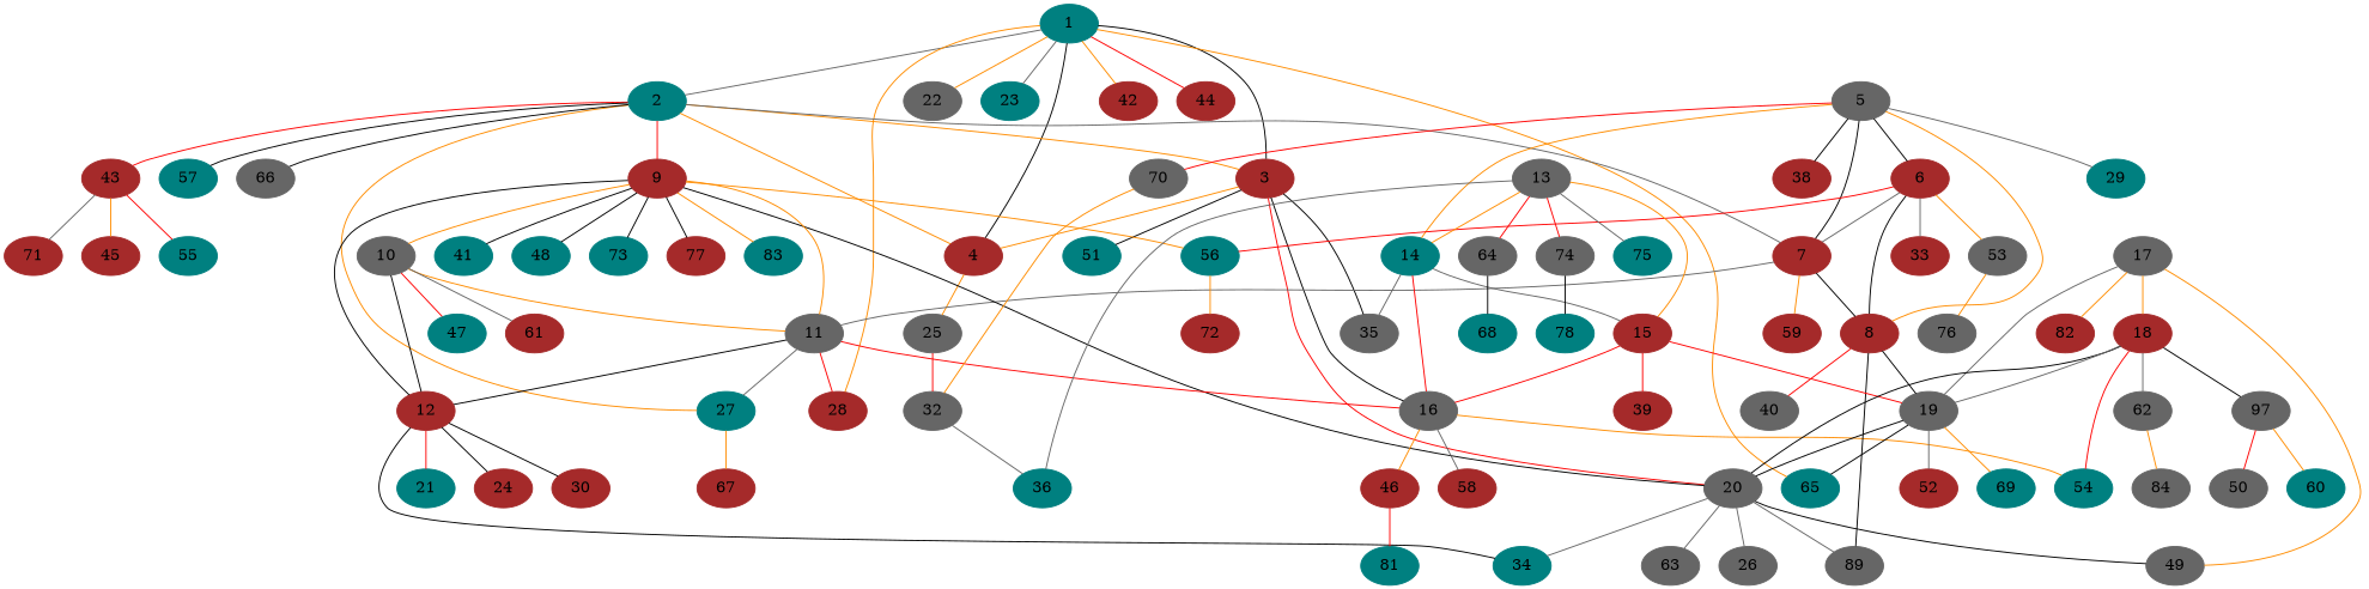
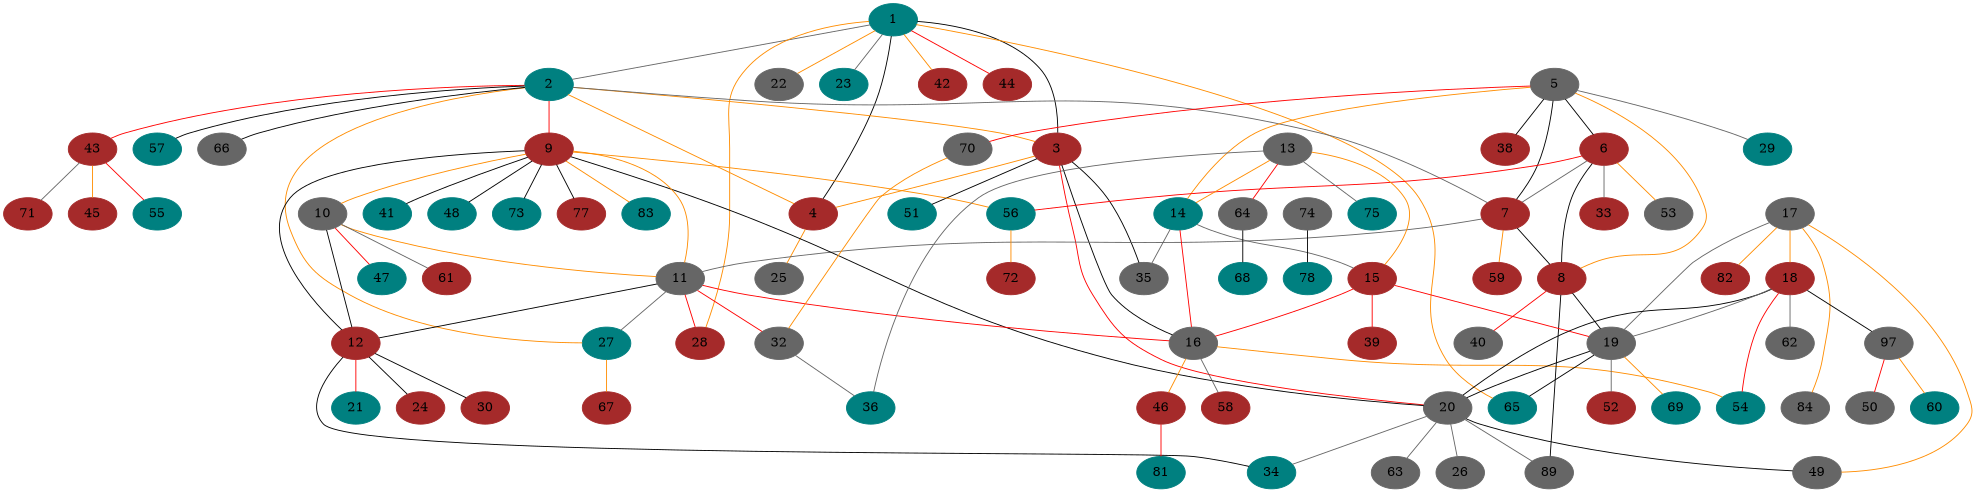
  graph {
    node [color=brown style=filled]
    edge [color=darkorange]
    1 [color=teal]
    2 [color=teal]
    3
    4
    22 [color=gray40]
    23 [color=teal]
    28
    42
    44
    65 [color=teal]
    7
    9
    27 [color=teal]
    43
    57 [color=teal]
    66 [color=gray40]
    16 [color=gray40]
    20 [color=gray40]
    35 [color=gray40]
    51 [color=teal]
    25 [color=gray40]
    8
    11 [color=gray40]
    59
    56 [color=teal]
    10 [color=gray40]
    12
    41 [color=teal]
    48 [color=teal]
    73 [color=teal]
    77
    83 [color=teal]
    67
    45
    55 [color=teal]
    71
    46
    54 [color=teal]
    58
    n40 [color=gray40 label=89]
    34 [color=teal]
    26 [color=gray40]
    49 [color=gray40]
    63 [color=gray40]
    5 [color=gray40]
    6
    14 [color=teal]
    29 [color=teal]
    38
    70 [color=gray40]
    33
    53 [color=gray40]
    19 [color=gray40]
    40 [color=gray40]
    15
    32 [color=gray40]
    36 [color=teal]
-   76 [color=gray40]
    72
    52
    69 [color=teal]
    47 [color=teal]
    61
    21 [color=teal]
    24
    30
    13 [color=gray40]
    64 [color=gray40]
    74 [color=gray40]
    75 [color=teal]
    39
    68 [color=teal]
    78 [color=teal]
    81 [color=teal]
    17 [color=gray40]
    18
    n77 [color=gray40 label=84]
    82
    n79 [color=gray40 label=97]
    62 [color=gray40]
    50 [color=gray40]
    60 [color=teal]
    1 -- 2 [color=gray40]
    1 -- 3 [color=black]
    1 -- 4 [color=black]
    1 -- 22
    1 -- 23 [color=gray40]
    1 -- 28
    1 -- 42
    1 -- 44 [color=red]
    1 -- 65
    2 -- 3
    2 -- 4
    2 -- 7 [color=gray40]
    2 -- 9 [color=red]
    2 -- 27
    2 -- 43 [color=red]
    2 -- 57 [color=black]
    2 -- 66 [color=black]
    3 -- 4
    3 -- 16 [color=black]
    3 -- 20 [color=red]
    3 -- 35 [color=black]
    3 -- 51 [color=black]
    4 -- 25
    7 -- 8 [color=black]
    7 -- 11 [color=gray40]
    7 -- 59
    9 -- 20 [color=black]
    9 -- 11
    9 -- 56
    9 -- 10
    9 -- 12 [color=black]
    9 -- 41 [color=black]
    9 -- 48 [color=black]
    9 -- 73 [color=black]
    9 -- 77 [color=black]
    9 -- 83
    27 -- 67
    43 -- 45
    43 -- 55 [color=red]
    43 -- 71 [color=gray40]
    16 -- 46
    16 -- 54
    16 -- 58 [color=gray40]
    20 -- n40 [color=gray40]
    20 -- 34 [color=gray40]
    20 -- 26 [color=gray40]
    20 -- 49 [color=black]
    20 -- 63 [color=gray40]
    8 -- n40 [color=black]
    8 -- 19 [color=black]
    8 -- 40 [color=red]
    11 -- 28 [color=red]
    11 -- 27 [color=gray40]
    11 -- 16 [color=red]
    11 -- 12 [color=black]
-   25 -- 32 [color=red]
+   11 -- 32 [color=red]
    56 -- 72
    10 -- 11
    10 -- 12 [color=black]
    10 -- 47 [color=red]
    10 -- 61 [color=gray40]
    12 -- 34 [color=black]
    12 -- 21 [color=red]
    12 -- 24 [color=black]
    12 -- 30 [color=black]
    46 -- 81 [color=red]
    5 -- 7 [color=black]
    5 -- 8
    5 -- 6 [color=black]
    5 -- 14
    5 -- 29 [color=gray40]
    5 -- 38 [color=black]
    5 -- 70 [color=red]
    6 -- 7 [color=gray40]
    6 -- 8 [color=black]
    6 -- 56 [color=red]
    6 -- 33 [color=gray40]
    6 -- 53
    14 -- 16 [color=red]
    14 -- 35 [color=gray40]
    14 -- 15 [color=gray40]
    70 -- 32
-   53 -- 76
    19 -- 65 [color=black]
    19 -- 20 [color=black]
    19 -- 52 [color=gray40]
    19 -- 69
    15 -- 16 [color=red]
    15 -- 19 [color=red]
    15 -- 39 [color=red]
    32 -- 36 [color=gray40]
    13 -- 14
    13 -- 15
    13 -- 36 [color=gray40]
    13 -- 64 [color=red]
-   13 -- 74 [color=red]
    13 -- 75 [color=gray40]
    64 -- 68 [color=black]
    74 -- 78 [color=black]
    17 -- 49
    17 -- 19 [color=gray40]
    17 -- 18
-   62 -- n77
+   17 -- n77
    17 -- 82
    18 -- 20 [color=black]
    18 -- 54 [color=red]
    18 -- 19 [color=gray40]
    18 -- n79 [color=black]
    18 -- 62 [color=gray40]
    n79 -- 50 [color=red]
    n79 -- 60
  }
